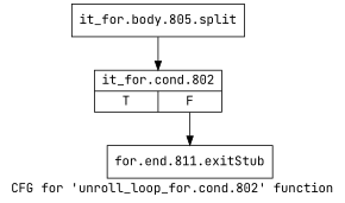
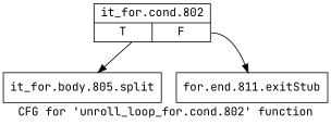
  digraph {
    fontname="JetBrains Mono"
    label="CFG for 'unroll_loop_for.cond.802' function"
    node [fontname="JetBrains Mono" shape=record]
    edge [fontname="JetBrains Mono"]
    n1 [label="{it_for.cond.802|{<s0>T|<s1>F}}"]
    n2 [label="{for.end.811.exitStub}"]
    n3 [label="{it_for.body.805.split}"]
    n1 -> n2 [tailport=s1]
-   n3 -> n1
+   n1 -> n3
  }
